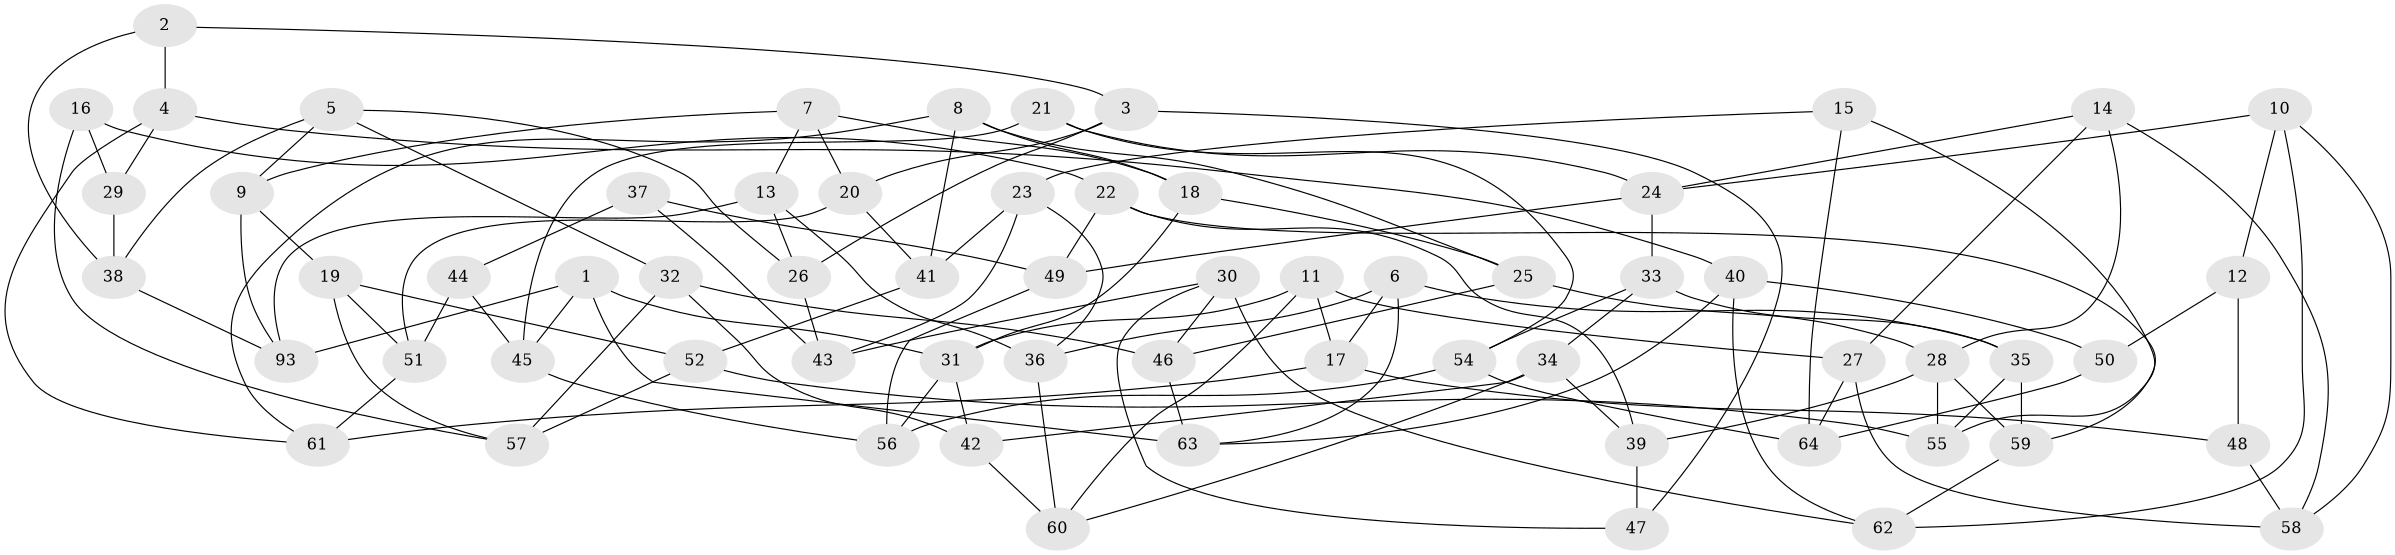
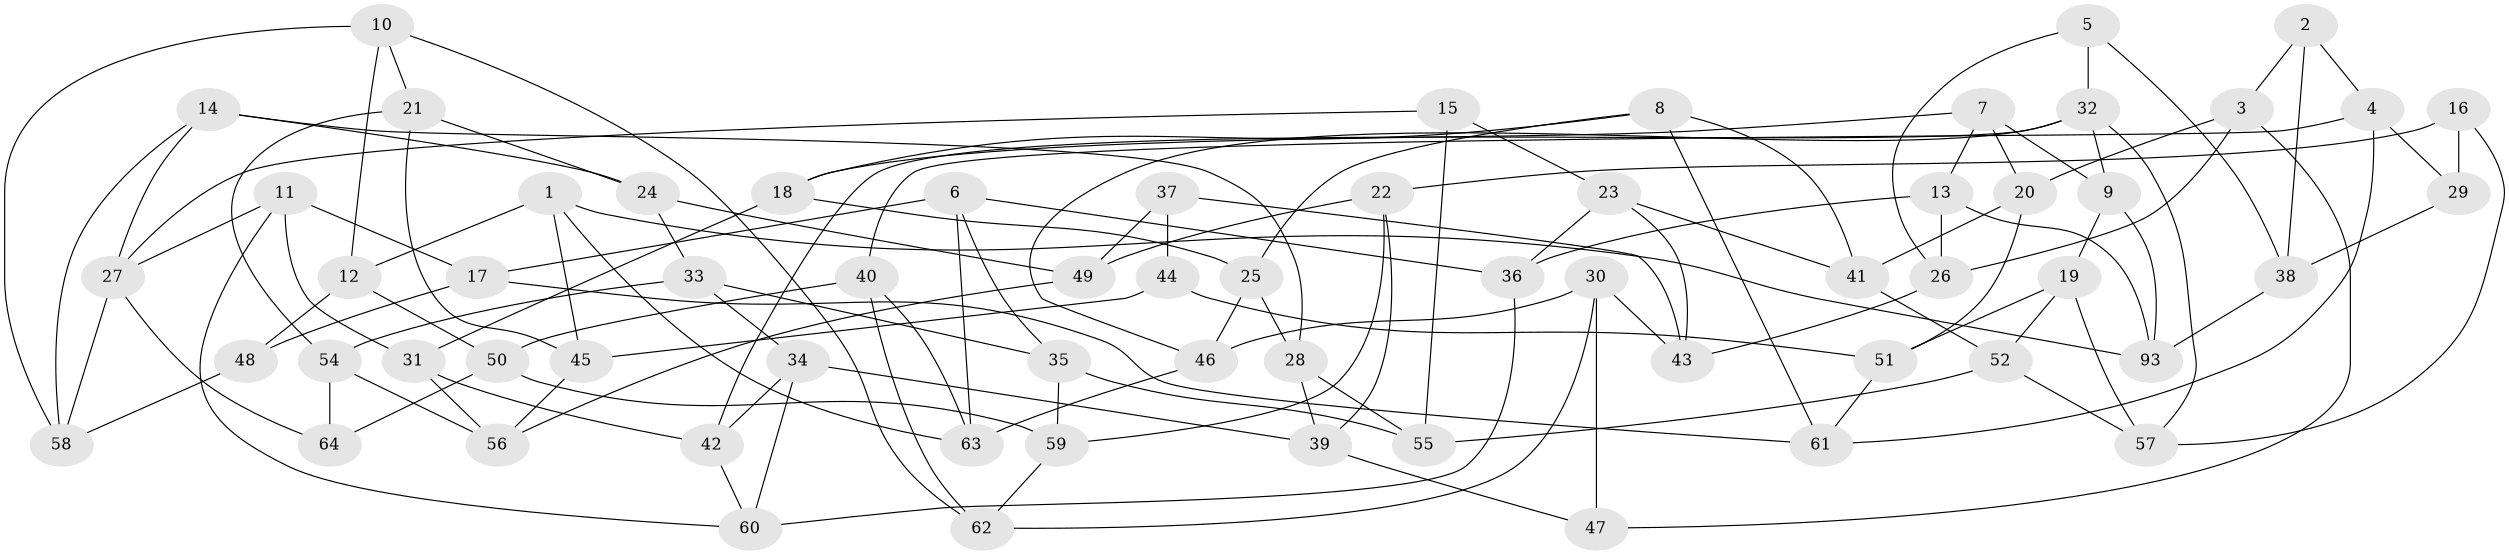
  graph {
    node [color=gray90 style=filled]
    1
    12
    45
    n4 [label=93]
    63
    48
    50
    56
    2
    3
    4
    38
    20
    26
    47
    29
    40
    61
    15
    23
    55
    64
    41
    51
    43
    62
    5
    9
    32
    19
    57
    46
    42
    6
    17
    35
    36
    59
    60
    7
    13
    18
    25
    31
    8
    28
    52
    10
    21
    58
    24
    54
    11
    27
    14
    49
    33
    39
    16
    22
    44
    34
    30
    37
-   1 -- 31
+   1 -- 12
    1 -- 45
    1 -- n4
    1 -- 63
    12 -- 48
    12 -- 50
    45 -- 56
    48 -- 58
    50 -- 64
-   28 -- 59
+   50 -- 59
    2 -- 3
    2 -- 4
    2 -- 38
    3 -- 20
    3 -- 26
    3 -- 47
    4 -- 29
    4 -- 40
    4 -- 61
    38 -- n4
    20 -- 41
    20 -- 51
    26 -- 43
    29 -- 38
    40 -- 63
    40 -- 50
    40 -- 62
    15 -- 23
    15 -- 55
-   15 -- 64
+   15 -- 27
    23 -- 41
    23 -- 43
    23 -- 36
    41 -- 52
    51 -- 61
    5 -- 38
    5 -- 26
-   5 -- 9
+   32 -- 9
    5 -- 32
    9 -- n4
    9 -- 19
    32 -- 57
    32 -- 46
    32 -- 42
    19 -- 51
    19 -- 57
    19 -- 52
    46 -- 63
    42 -- 60
    6 -- 63
    6 -- 17
    6 -- 35
    6 -- 36
    17 -- 48
    17 -- 61
    35 -- 55
    35 -- 59
    36 -- 60
    59 -- 62
    7 -- 20
    7 -- 9
    7 -- 13
    7 -- 18
    13 -- n4
    13 -- 26
    13 -- 36
    18 -- 25
    18 -- 31
    25 -- 46
    25 -- 28
    31 -- 56
    31 -- 42
    8 -- 61
    8 -- 41
    8 -- 18
    8 -- 25
    28 -- 55
    28 -- 39
    52 -- 55
    52 -- 57
    10 -- 12
    10 -- 62
-   10 -- 24
+   10 -- 21
    10 -- 58
    21 -- 45
    21 -- 24
    21 -- 54
    24 -- 49
    24 -- 33
    54 -- 56
    54 -- 64
    11 -- 17
    11 -- 60
    11 -- 31
    11 -- 27
    27 -- 64
    27 -- 58
    14 -- 28
    14 -- 58
    14 -- 24
    14 -- 27
    49 -- 56
    33 -- 35
    33 -- 54
    33 -- 34
    39 -- 47
    16 -- 29
    16 -- 57
    16 -- 22
    22 -- 59
    22 -- 49
    22 -- 39
    44 -- 45
    44 -- 51
    34 -- 42
    34 -- 60
    34 -- 39
    30 -- 47
    30 -- 43
    30 -- 62
    30 -- 46
    37 -- 43
    37 -- 49
    37 -- 44
  }
